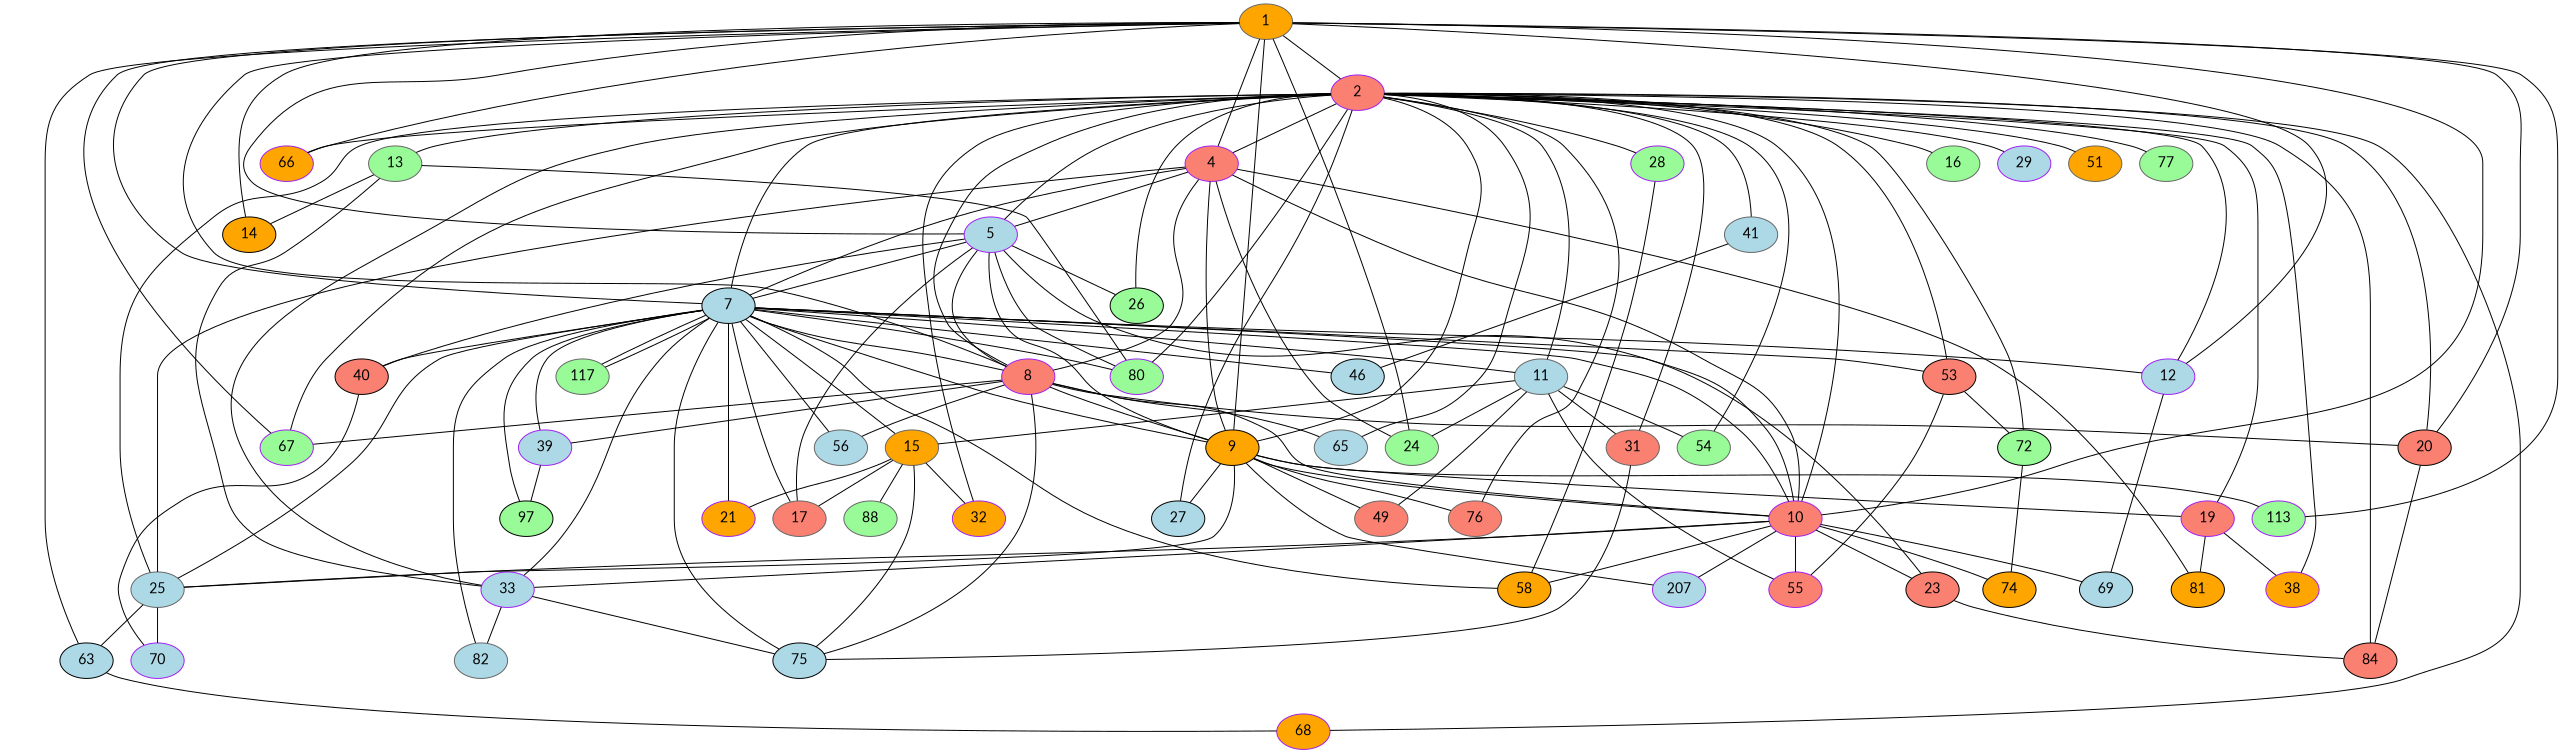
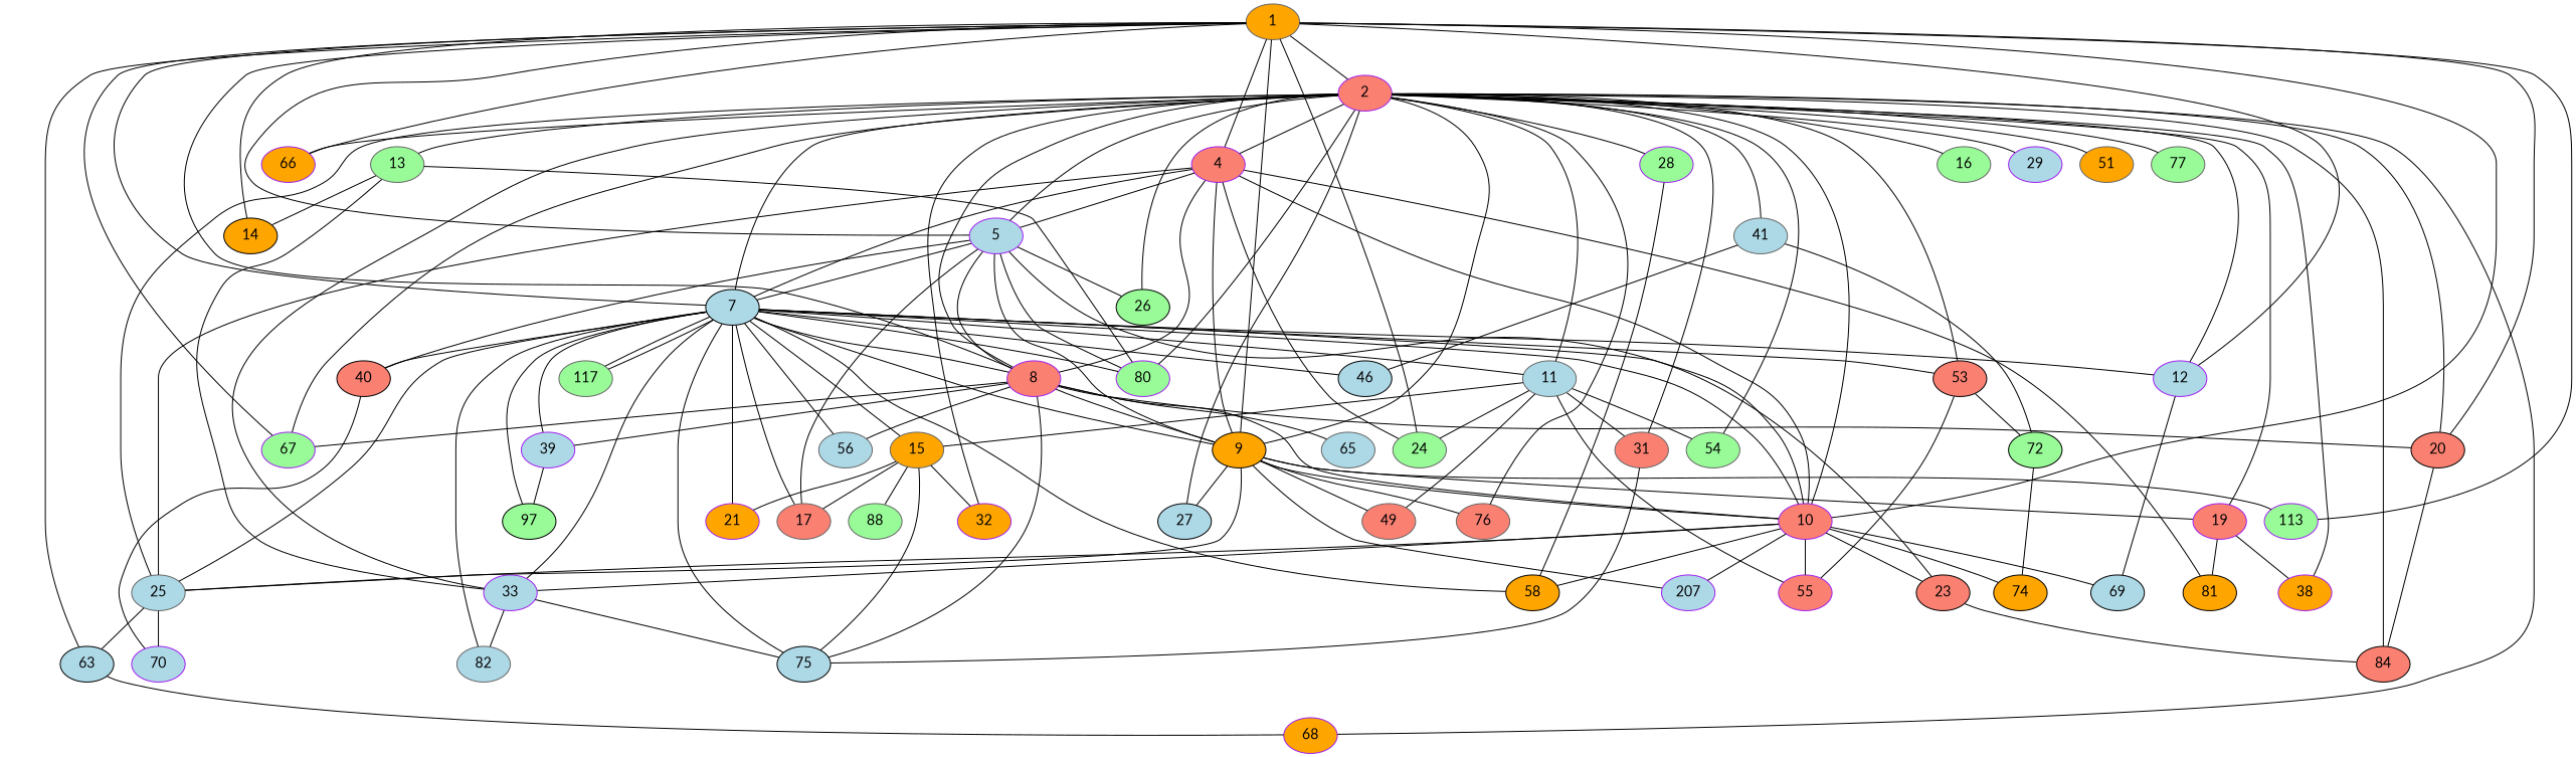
  graph {
    fontname=Lato
    node [color=purple fillcolor=lightblue fontname=Lato style=filled]
    edge [fontname=Lato]
    2 [fillcolor=salmon super="+92+109+96+22+3+42+6"]
    4 [fillcolor=salmon super="+94+122+73"]
    5
    7 [color=black super="+18"]
    8 [fillcolor=salmon]
    9 [color=black fillcolor=orange]
    10 [fillcolor=salmon super="+35"]
    12
    20 [color=black fillcolor=salmon super="+57"]
    66 [fillcolor=orange]
    67 [fillcolor=palegreen]
    11 [color=gray40]
    13 [color=gray40 fillcolor=palegreen super="+59"]
    16 [color=gray40 fillcolor=palegreen]
    19 [fillcolor=salmon]
    25 [color=gray40 super="+36+119+83"]
    26 [color=black fillcolor=palegreen super="+85"]
    27 [color=black]
    28 [fillcolor=palegreen]
    29 [super="+52"]
    31 [color=gray40 fillcolor=salmon]
    32 [fillcolor=orange]
    33 [super="+44+45"]
    38 [fillcolor=orange]
    41 [color=gray40]
    51 [color=gray40 fillcolor=orange]
    53 [color=black fillcolor=salmon]
    54 [color=gray40 fillcolor=palegreen]
    65 [color=gray40]
    68 [fillcolor=orange]
    72 [color=black fillcolor=palegreen]
    76 [color=gray40 fillcolor=salmon]
    77 [color=gray40 fillcolor=palegreen]
    80 [fillcolor=palegreen super="+98+99"]
    84 [color=black fillcolor=salmon]
    1 [color=gray40 fillcolor=orange]
    14 [color=black fillcolor=orange]
    24 [color=gray40 fillcolor=palegreen super="+103"]
    63 [color=black]
    113 [fillcolor=palegreen]
    81 [color=black fillcolor=orange]
    17 [color=gray40 fillcolor=salmon super="+50"]
    40 [color=black fillcolor=salmon]
    15 [color=gray40 fillcolor=orange]
    21 [fillcolor=orange]
    23 [color=black fillcolor=salmon super="+93"]
    39
    46 [color=black]
    56 [color=gray40]
    58 [color=black fillcolor=orange super="+61"]
    75 [color=black super="+118+120+108+90"]
    82 [color=gray40]
    97 [color=black fillcolor=palegreen]
    117 [color=gray40 fillcolor=palegreen]
    49 [color=gray40 fillcolor=salmon]
    n56 [label=207]
    55 [fillcolor=salmon super="+111"]
    69 [color=black]
    74 [color=black fillcolor=orange]
    88 [color=gray40 fillcolor=palegreen]
    70
    2 -- 4 [weight=4]
    2 -- 5 [weight=3]
    2 -- 7 [weight=10]
    2 -- 8 [weight=7]
    2 -- 9 [weight=3]
    2 -- 10 [weight=5]
    2 -- 12
    2 -- 20
    2 -- 66
    2 -- 67
    2 -- 11 [weight=2]
    2 -- 13 [weight=4]
    2 -- 16 [weight=2]
    2 -- 19 [weight=3]
    2 -- 25 [weight=2]
    2 -- 26
    2 -- 27
    2 -- 28 [weight=2]
    2 -- 29 [weight=4]
    2 -- 31
    2 -- 32
    2 -- 33 [weight=3]
    2 -- 38
    2 -- 41 [weight=2]
    2 -- 51
    2 -- 53
    2 -- 54
-   2 -- 65
    2 -- 68
-   2 -- 72
+   41 -- 72
    2 -- 76
    2 -- 77 [weight=2]
    2 -- 80 [weight=3]
    2 -- 84
    4 -- 5
    4 -- 7
    4 -- 8 [weight=2]
    4 -- 9
    4 -- 10 [weight=2]
    4 -- 25
    4 -- 24
    4 -- 81
    5 -- 7
    5 -- 8
    5 -- 9
    5 -- 10 [weight=2]
    5 -- 26 [weight=2]
    5 -- 80
    5 -- 17
    5 -- 40
    7 -- 8
    7 -- 9 [weight=2]
    7 -- 10 [weight=2]
    7 -- 12
    7 -- 11
    7 -- 25
    7 -- 33
    7 -- 53
    7 -- 80
    7 -- 17
    7 -- 40
    7 -- 15
    7 -- 21
    7 -- 23
    7 -- 39
    7 -- 46
    7 -- 56
    7 -- 58
    7 -- 75 [weight=2]
    7 -- 82
    7 -- 97
    7 -- 117
    7 -- 117
    8 -- 9
    8 -- 10 [weight=2]
    8 -- 20
    8 -- 67
    8 -- 65
    8 -- 39
    8 -- 56
    8 -- 75
    9 -- 10 [weight=2]
    9 -- 19
    9 -- 25
    9 -- 27
    9 -- 76
    9 -- 113
    9 -- 49
    9 -- n56
    10 -- 25
    10 -- 33
    10 -- 23
    10 -- 58
    10 -- n56
    10 -- 55
    10 -- 69
    10 -- 74
    12 -- 69
    20 -- 84
    11 -- 31
    11 -- 54
    11 -- 24
    11 -- 15
    11 -- 49
    11 -- 55
    13 -- 33
    13 -- 80
    13 -- 14
    19 -- 38
    19 -- 81
    25 -- 63
    25 -- 70
    28 -- 58
    31 -- 75
    33 -- 75
    33 -- 82
    41 -- 46
    53 -- 72
    53 -- 55
    72 -- 74
    1 -- 2 [weight=3]
    1 -- 4
    1 -- 5
    1 -- 7 [weight=2]
    1 -- 8
    1 -- 9
    1 -- 10
    1 -- 12
    1 -- 20
    1 -- 66
    1 -- 67
    1 -- 14
    1 -- 24 [weight=2]
    1 -- 63
    1 -- 113
    63 -- 68
    40 -- 70
    15 -- 32
    15 -- 17
    15 -- 21
    15 -- 75
    15 -- 88
    23 -- 84
    39 -- 97
  }
